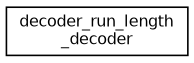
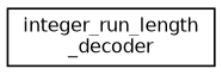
  digraph {
    rankdir=LR
-   n1 [color=black fillcolor=white fontname=Helvetica fontsize=10 height=0.2 label="decoder_run_length\l_decoder" shape=record style=filled width=0.4]
+   n1 [color=black fillcolor=white fontname=Helvetica fontsize=10 height=0.2 label="integer_run_length\l_decoder" shape=record style=filled width=0.4]
  }
